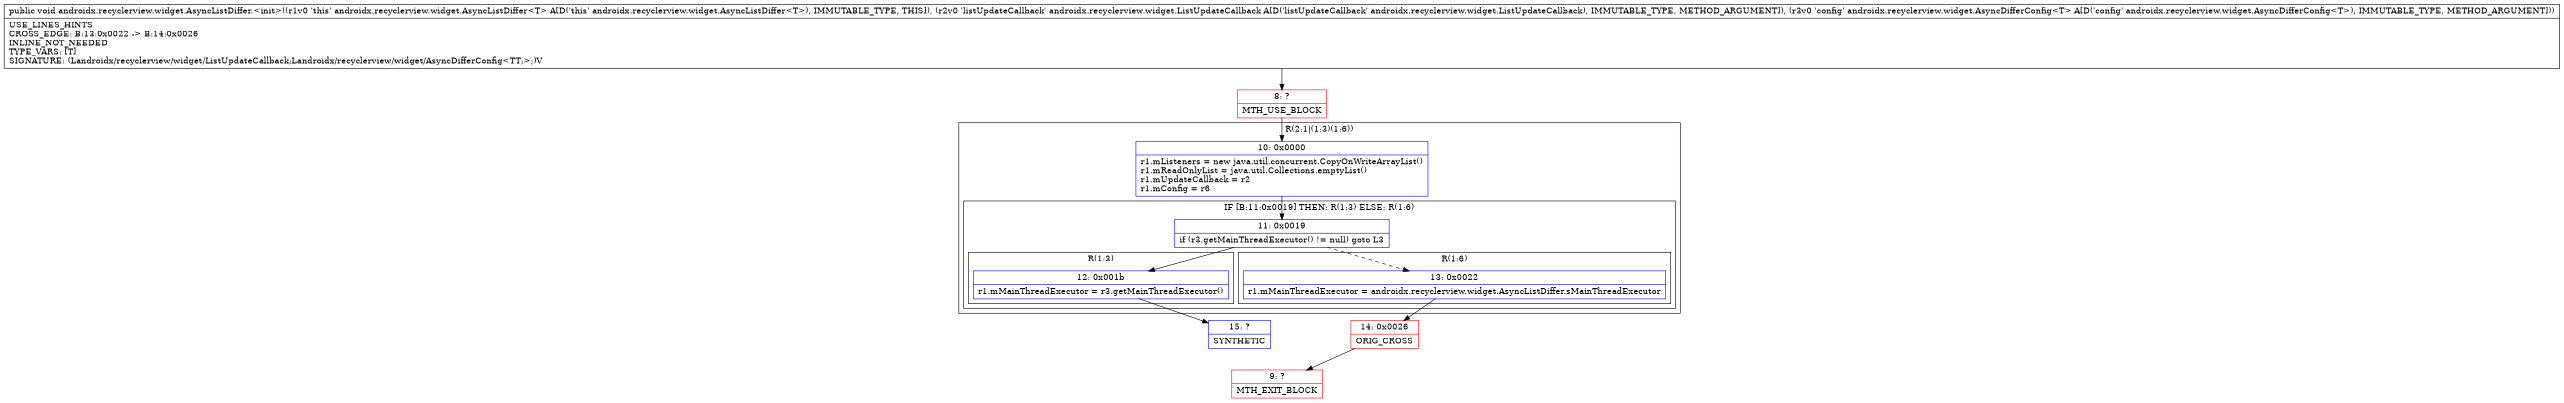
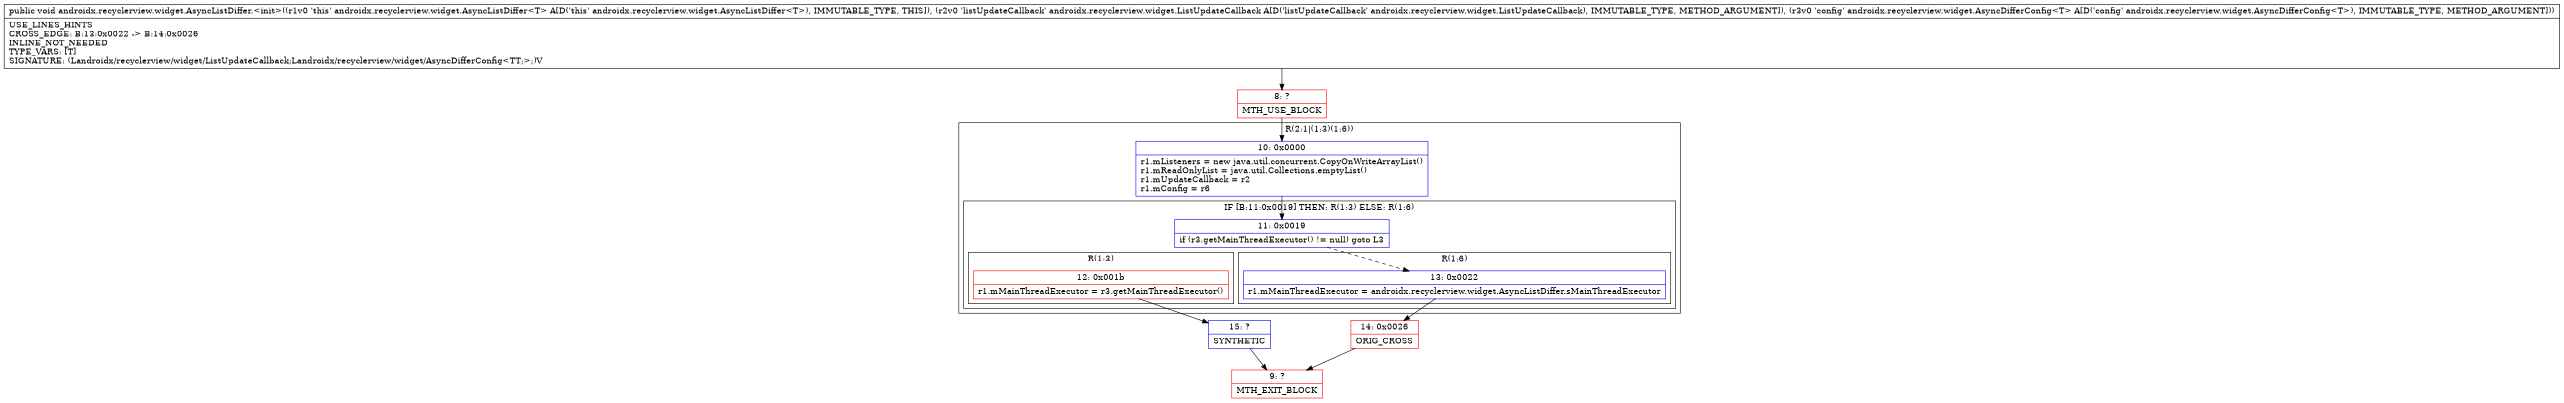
  digraph {
    node [color=blue shape=record]
-   n1 [label="{12\:\ 0x001b|r1.mMainThreadExecutor = r3.getMainThreadExecutor()\l}"]
+   n1 [color=red label="{12\:\ 0x001b|r1.mMainThreadExecutor = r3.getMainThreadExecutor()\l}"]
    n2 [label="{13\:\ 0x0022|r1.mMainThreadExecutor = androidx.recyclerview.widget.AsyncListDiffer.sMainThreadExecutor\l}"]
    n3 [label="{11\:\ 0x0019|if (r3.getMainThreadExecutor() != null) goto L3\l}"]
    n4 [label="{10\:\ 0x0000|r1.mListeners = new java.util.concurrent.CopyOnWriteArrayList()\lr1.mReadOnlyList = java.util.Collections.emptyList()\lr1.mUpdateCallback = r2\lr1.mConfig = r6\l}"]
    n5 [label="{15\:\ ?|SYNTHETIC\l}"]
    n6 [color=red label="{14\:\ 0x0026|ORIG_CROSS\l}"]
    n7 [color=red label="{9\:\ ?|MTH_EXIT_BLOCK\l}"]
    n8 [color=red label="{8\:\ ?|MTH_USE_BLOCK\l}"]
    n9 [label="{public void androidx.recyclerview.widget.AsyncListDiffer.\<init\>((r1v0 'this' androidx.recyclerview.widget.AsyncListDiffer\<T\> A[D('this' androidx.recyclerview.widget.AsyncListDiffer\<T\>), IMMUTABLE_TYPE, THIS]), (r2v0 'listUpdateCallback' androidx.recyclerview.widget.ListUpdateCallback A[D('listUpdateCallback' androidx.recyclerview.widget.ListUpdateCallback), IMMUTABLE_TYPE, METHOD_ARGUMENT]), (r3v0 'config' androidx.recyclerview.widget.AsyncDifferConfig\<T\> A[D('config' androidx.recyclerview.widget.AsyncDifferConfig\<T\>), IMMUTABLE_TYPE, METHOD_ARGUMENT]))  | USE_LINES_HINTS\lCROSS_EDGE: B:13:0x0022 \-\> B:14:0x0026\lINLINE_NOT_NEEDED\lTYPE_VARS: [T]\lSIGNATURE: (Landroidx\/recyclerview\/widget\/ListUpdateCallback;Landroidx\/recyclerview\/widget\/AsyncDifferConfig\<TT;\>;)V\l}" color=""]
    subgraph cluster_1 {
      label="R(2:1|(1:3)(1:6))"
      n4
      subgraph cluster_2 {
        label="IF [B:11:0x0019] THEN: R(1:3) ELSE: R(1:6)"
        n3
        subgraph cluster_3 {
          label="R(1:3)"
          n1
        }
        subgraph cluster_4 {
          label="R(1:6)"
          n2
        }
      }
    }
    n1 -> n5
    n2 -> n6
-   n3 -> n1
    n3 -> n2 [style=dashed]
    n4 -> n3
+   n5 -> n7
    n6 -> n7
    n8 -> n4
    n9 -> n8
  }
